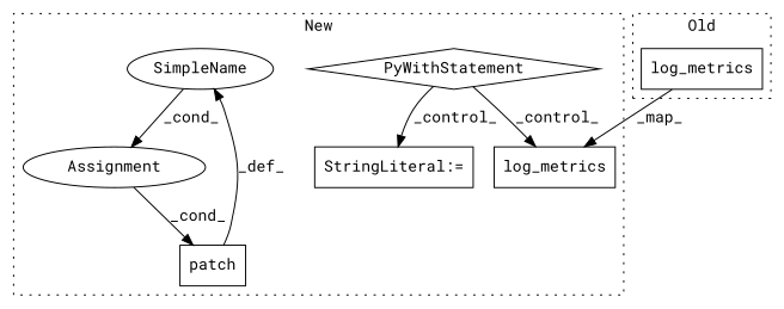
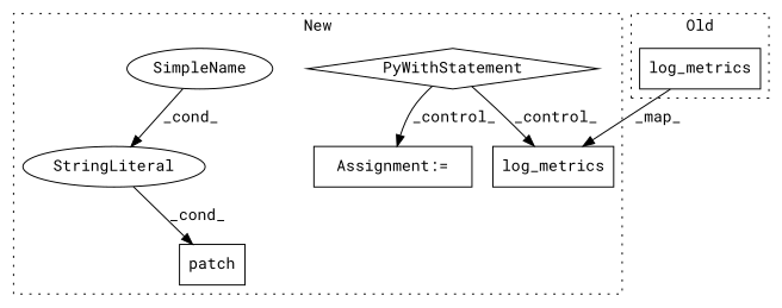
  digraph {
    fontname="Roboto Mono"
    node [a=32 fontname="Roboto Mono" l=13 shape=box]
    edge [fontname="Roboto Mono"]
    n1 [label=log_metrics s=9864]
    n2 [a=42 label=SimpleName shape=ellipse l=""]
    n3 [a=104 l="10,2" label=PyWithStatement s="9761,9820" shape=diamond]
    n4 [l="6,1" label=patch s="9771,9819"]
-   n5 [a=45 l=42 label=Assignment s=9777 shape=ellipse]
-   n6 [a=7 label="StringLiteral:=" s=9834]
+   n5 [a=45 l=42 label=StringLiteral s=9777 shape=ellipse]
+   n6 [a=7 label="Assignment:=" s=9834]
    n7 [label=log_metrics s=9747]
    subgraph cluster_1 {
      label=New
      style=dotted
      n1
      n2
      n3
      n4
      n5
      n6
    }
    subgraph cluster_2 {
      label=Old
      style=dotted
      n7
    }
    n2 -> n5 [label=_cond_]
    n3 -> n1 [label=_control_]
    n3 -> n6 [label=_control_]
-   n4 -> n2 [label=_def_]
    n5 -> n4 [label=_cond_]
    n7 -> n1 [label=_map_]
  }
